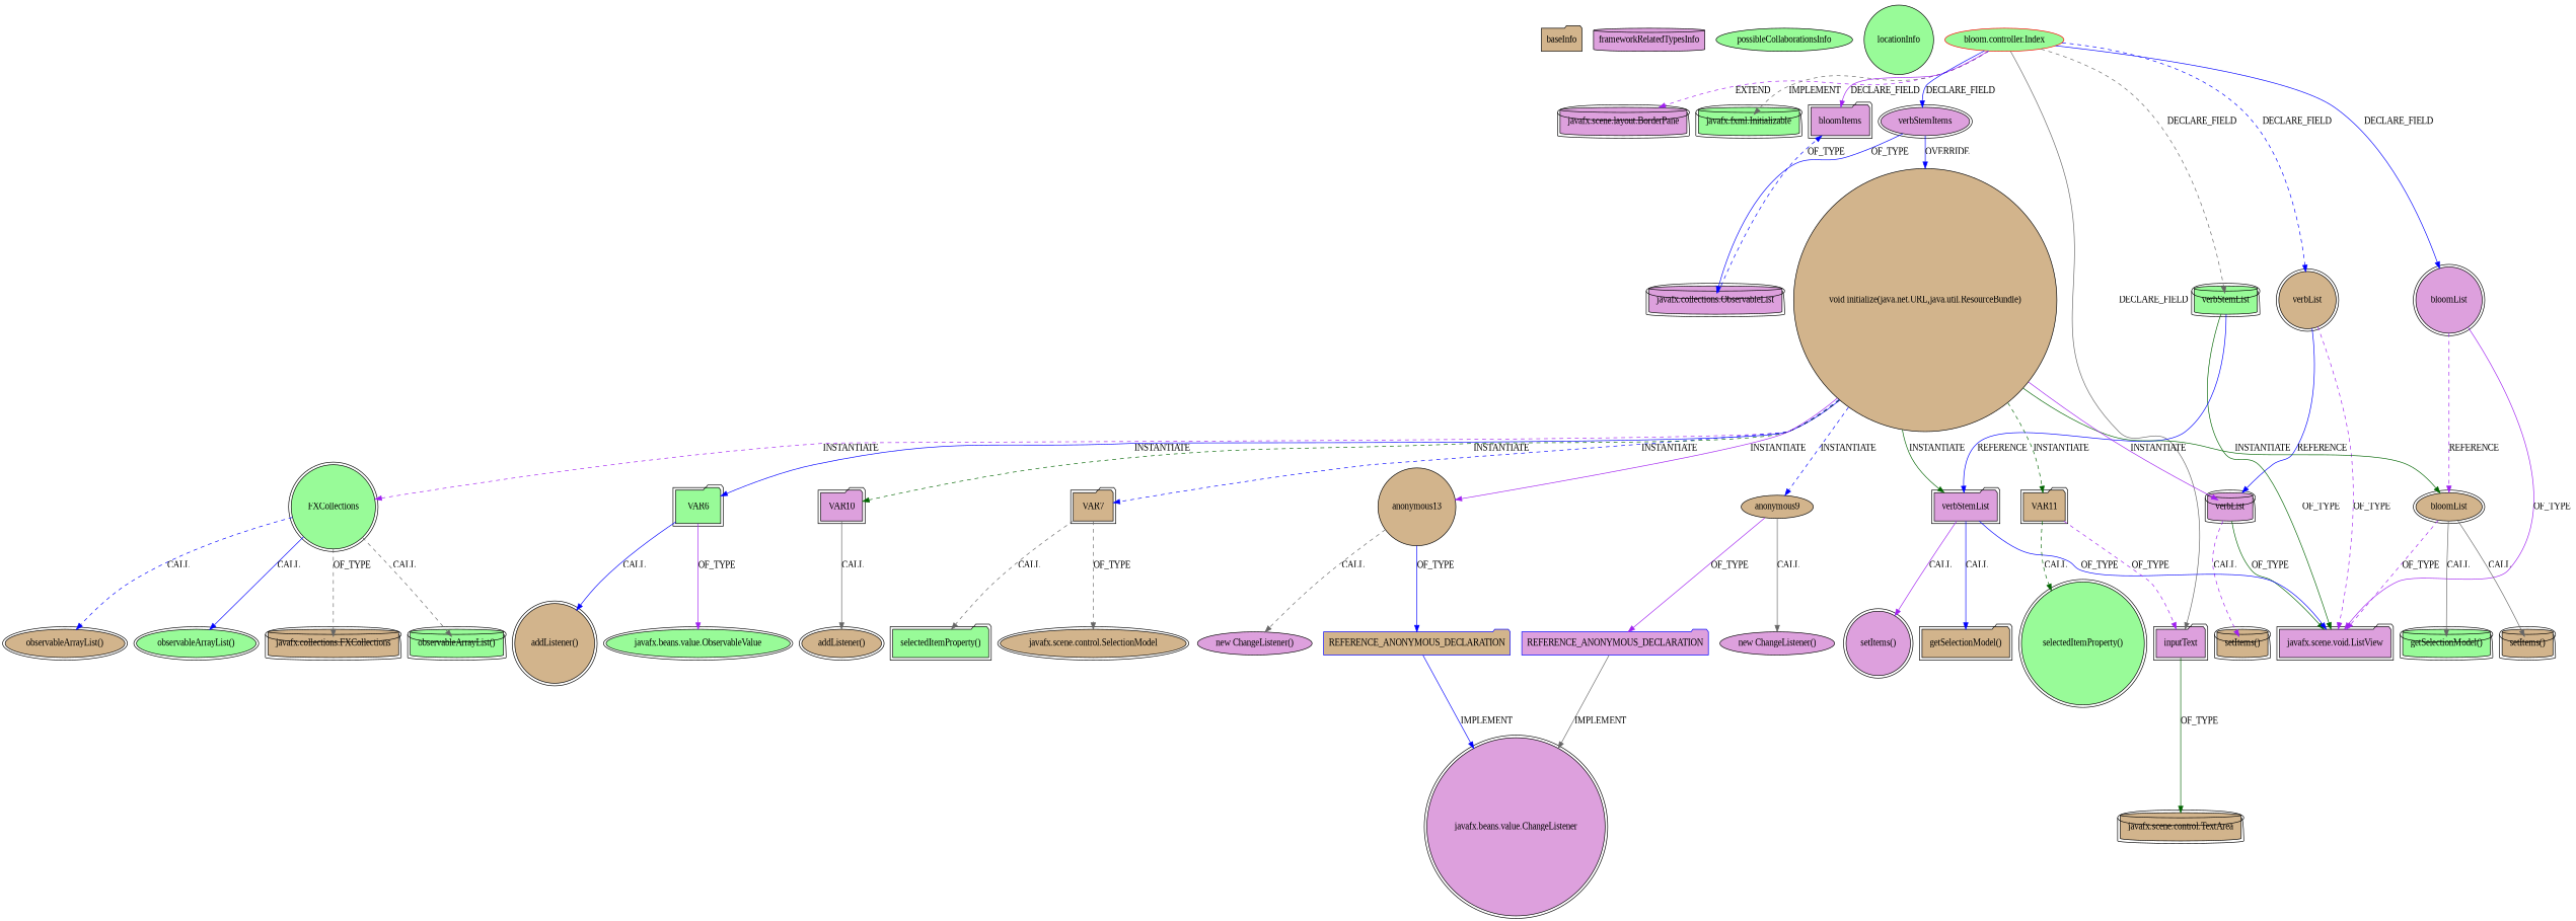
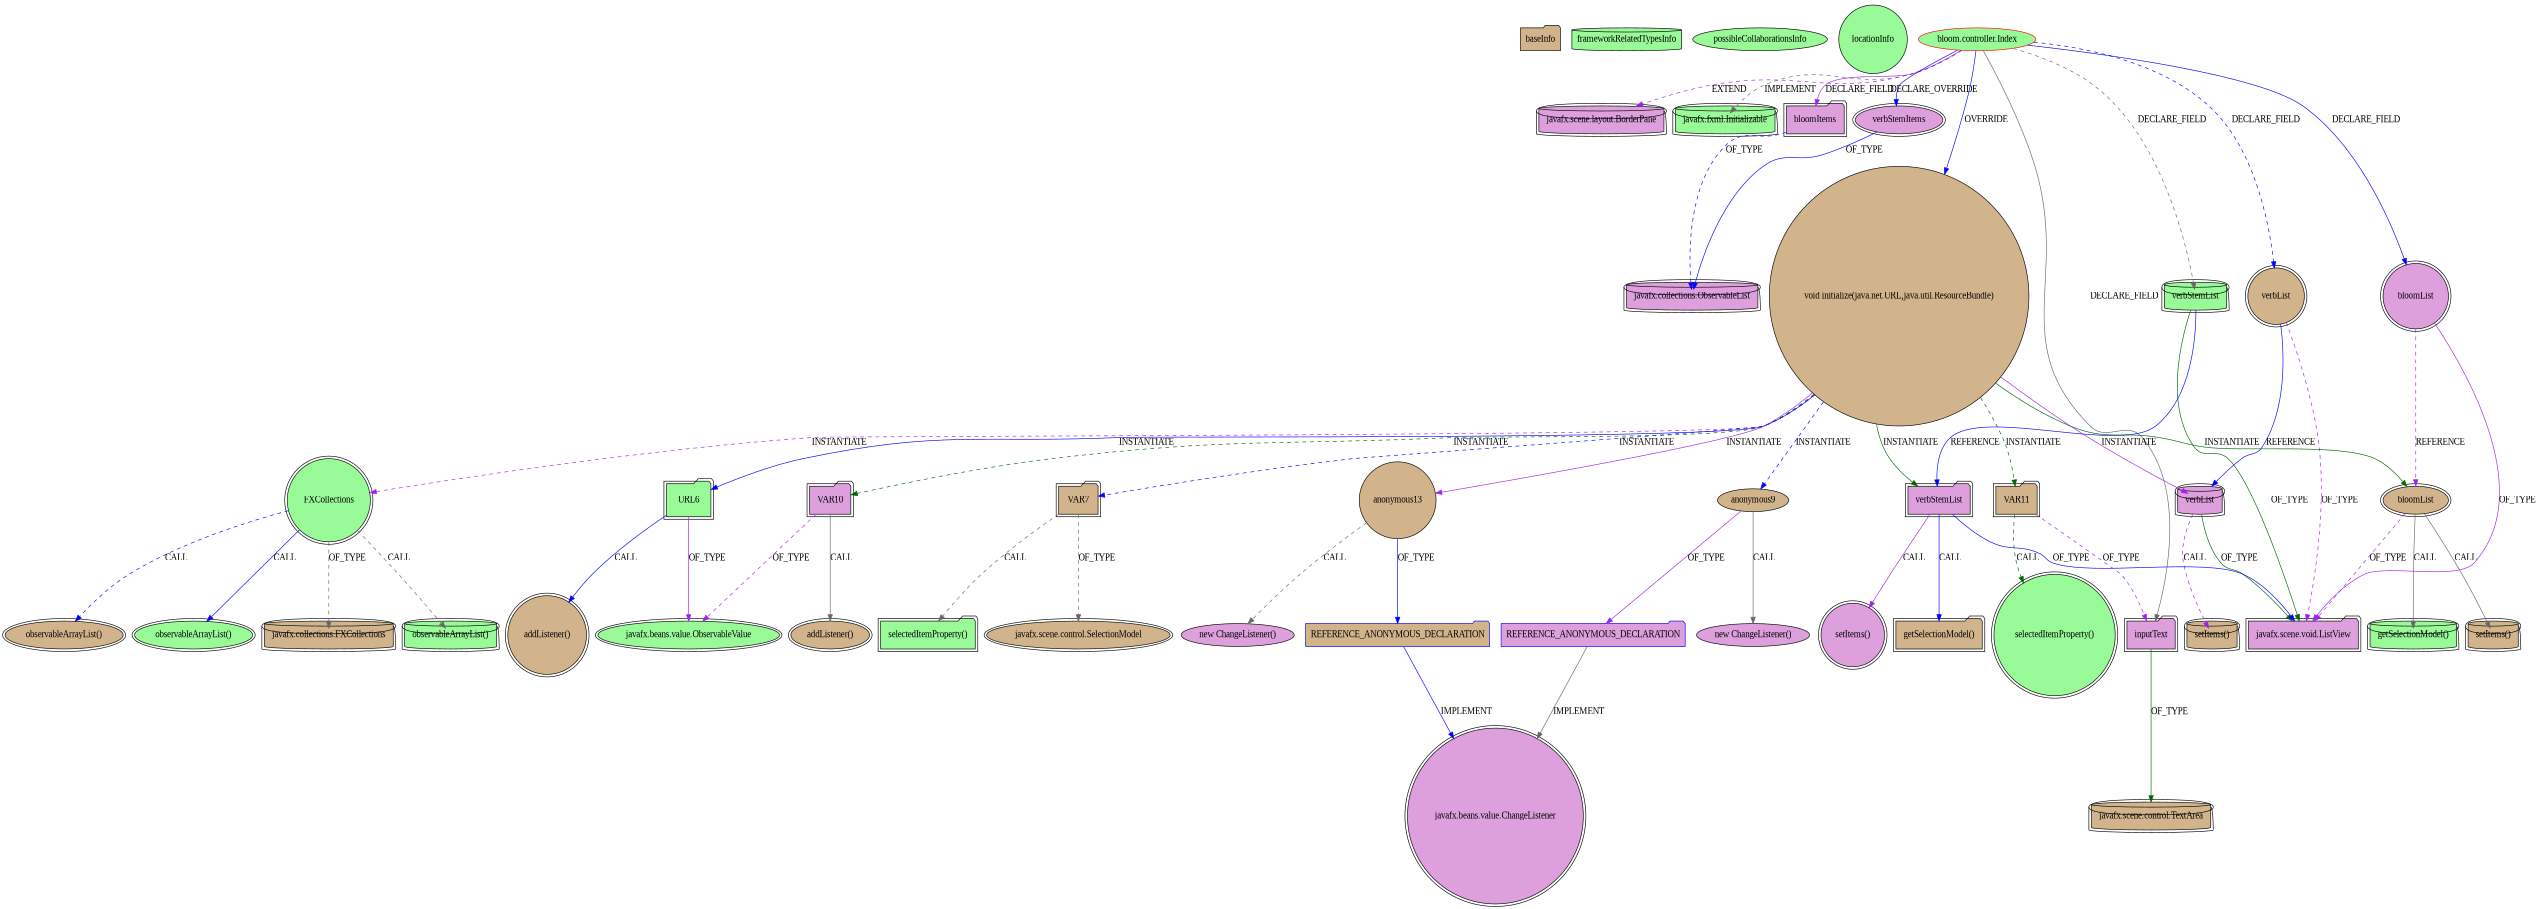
  digraph {
    fontname="Liberation Serif"
    node [fillcolor=tan fontname="Liberation Serif" shape=folder style=filled isFrameworkType=true vertexType=INSIDE_CALL peripheries=2]
    edge [color=blue fontname="Liberation Serif" style=solid]
    baseInfo [category=extension_graph graphId=3501 isAnonymous=false possibleRelation=true isFrameworkType="" vertexType="" peripheries=""]
-   frameworkRelatedTypesInfo [0="javafx.scene.layout.BorderPane" 1="javafx.fxml.Initializable" fillcolor=plum shape=cylinder isFrameworkType="" vertexType="" peripheries=""]
+   frameworkRelatedTypesInfo [0="javafx.scene.layout.BorderPane" 1="javafx.fxml.Initializable" fillcolor=palegreen shape=cylinder isFrameworkType="" vertexType="" peripheries=""]
    possibleCollaborationsInfo [0="3501~OVERRIDING_METHOD_DECLARATION-INSTANTIATION-~javafx.scene.layout.BorderPane javafx.fxml.Initializable ~javafx.beans.value.ChangeListener ~false~true" fillcolor=palegreen shape=ellipse isFrameworkType="" vertexType="" peripheries=""]
    locationInfo [contextSignature=Index filePath="/lusv-bloom/bloom-master/src/bloom/controller/Index.java" fillcolor=palegreen graphId=3501 projectName="lusv-bloom" shape=circle isFrameworkType="" vertexType="" peripheries=""]
    n5 [color=red fillcolor=palegreen isFrameworkType=false label="bloom.controller.Index" shape=ellipse vertexType=ROOT_CLIENT_CLASS_DECLARATION peripheries=""]
    n6 [fillcolor=plum label="javafx.scene.layout.BorderPane" shape=cylinder vertexType=FRAMEWORK_CLASS_TYPE]
    n7 [fillcolor=palegreen label="javafx.fxml.Initializable" shape=cylinder vertexType=FRAMEWORK_INTERFACE_TYPE]
    n8 [fillcolor=plum label=bloomItems vertexType=FIELD_DECLARATION]
    n9 [fillcolor=plum label=bloomList shape=circle vertexType=FIELD_DECLARATION]
    n10 [fillcolor=plum label=inputText vertexType=FIELD_DECLARATION]
    n11 [label=verbList shape=circle vertexType=FIELD_DECLARATION]
    n12 [fillcolor=plum label=verbStemItems shape=ellipse vertexType=FIELD_DECLARATION]
    n13 [fillcolor=palegreen label=verbStemList shape=cylinder vertexType=FIELD_DECLARATION]
    n14 [isFrameworkType=false label="void initialize(java.net.URL,java.util.ResourceBundle)" shape=circle vertexType=OVERRIDING_METHOD_DECLARATION peripheries=""]
    n15 [fillcolor=plum label="javafx.collections.ObservableList" shape=cylinder vertexType=FRAMEWORK_INTERFACE_TYPE]
    n16 [fillcolor=plum label="javafx.scene.void.ListView" vertexType=FRAMEWORK_CLASS_TYPE]
    n17 [label=bloomList shape=ellipse vertexType=VARIABLE_EXPRESION]
    n18 [label="javafx.scene.control.TextArea" shape=cylinder vertexType=FRAMEWORK_CLASS_TYPE]
    n19 [fillcolor=plum label=verbList shape=cylinder vertexType=VARIABLE_EXPRESION]
    n20 [fillcolor=plum label=verbStemList vertexType=VARIABLE_EXPRESION]
    n21 [fillcolor=palegreen label=FXCollections shape=circle vertexType=VARIABLE_EXPRESION]
-   n22 [fillcolor=palegreen label=VAR6 vertexType=VARIABLE_EXPRESION]
+   n22 [fillcolor=palegreen label=URL6 vertexType=VARIABLE_EXPRESION]
    n23 [label=VAR7 vertexType=VARIABLE_EXPRESION]
    n24 [isFrameworkType=false label=anonymous9 shape=ellipse vertexType=VARIABLE_EXPRESION peripheries=""]
    n25 [fillcolor=plum label=VAR10 vertexType=VARIABLE_EXPRESION]
    n26 [label=VAR11 vertexType=VARIABLE_EXPRESION]
    n27 [isFrameworkType=false label=anonymous13 shape=circle vertexType=VARIABLE_EXPRESION peripheries=""]
    n28 [label="setItems()" shape=cylinder]
    n29 [fillcolor=palegreen label="getSelectionModel()" shape=cylinder]
    n30 [label="setItems()" shape=cylinder]
    n31 [fillcolor=plum label="setItems()" shape=circle]
    n32 [label="getSelectionModel()"]
    n33 [label="javafx.collections.FXCollections" shape=cylinder vertexType=FRAMEWORK_CLASS_TYPE]
    n34 [fillcolor=palegreen label="observableArrayList()" shape=cylinder]
    n35 [label="observableArrayList()" shape=ellipse]
    n36 [fillcolor=palegreen label="observableArrayList()" shape=ellipse]
    n37 [fillcolor=palegreen label="javafx.beans.value.ObservableValue" shape=ellipse vertexType=FRAMEWORK_INTERFACE_TYPE]
    n38 [label="addListener()" shape=circle]
    n39 [label="javafx.scene.control.SelectionModel" shape=ellipse vertexType=FRAMEWORK_CLASS_TYPE]
    n40 [fillcolor=palegreen label="selectedItemProperty()"]
    n41 [color=blue fillcolor=plum isFrameworkType=false label=REFERENCE_ANONYMOUS_DECLARATION vertexType=REFERENCE_ANONYMOUS_DECLARATION peripheries=""]
    n42 [fillcolor=plum isFrameworkType=false label="new ChangeListener()" shape=ellipse vertexType=CONSTRUCTOR_CALL peripheries=""]
    n43 [label="addListener()" shape=ellipse]
    n44 [fillcolor=palegreen label="selectedItemProperty()" shape=circle]
    n45 [color=blue isFrameworkType=false label=REFERENCE_ANONYMOUS_DECLARATION vertexType=REFERENCE_ANONYMOUS_DECLARATION peripheries=""]
    n46 [fillcolor=plum isFrameworkType=false label="new ChangeListener()" shape=ellipse vertexType=CONSTRUCTOR_CALL peripheries=""]
    n47 [fillcolor=plum label="javafx.beans.value.ChangeListener" shape=circle vertexType=FRAMEWORK_INTERFACE_TYPE]
    n5 -> n6 [color=purple label=EXTEND style=dashed]
    n5 -> n7 [color=gray40 label=IMPLEMENT style=dashed]
    n5 -> n8 [color=purple label=DECLARE_FIELD]
    n5 -> n9 [label=DECLARE_FIELD]
    n5 -> n10 [color=gray40 label=DECLARE_FIELD]
    n5 -> n11 [label=DECLARE_FIELD style=dashed]
-   n5 -> n12 [label=DECLARE_FIELD]
+   n5 -> n12 [label=DECLARE_OVERRIDE]
    n5 -> n13 [color=gray40 label=DECLARE_FIELD style=dashed]
-   n12 -> n14 [label=OVERRIDE]
-   n15 -> n8 [label=OF_TYPE style=dashed]
+   n5 -> n14 [label=OVERRIDE]
+   n8 -> n15 [label=OF_TYPE style=dashed]
    n9 -> n16 [color=purple label=OF_TYPE]
    n9 -> n17 [color=purple label=REFERENCE style=dashed]
    n10 -> n18 [color=darkgreen label=OF_TYPE]
    n11 -> n16 [color=purple label=OF_TYPE style=dashed]
    n11 -> n19 [label=REFERENCE]
    n12 -> n15 [label=OF_TYPE]
    n13 -> n16 [color=darkgreen label=OF_TYPE]
    n13 -> n20 [label=REFERENCE]
    n14 -> n17 [color=darkgreen label=INSTANTIATE]
    n14 -> n19 [color=purple label=INSTANTIATE]
    n14 -> n20 [color=darkgreen label=INSTANTIATE]
    n14 -> n21 [color=purple label=INSTANTIATE style=dashed]
    n14 -> n22 [label=INSTANTIATE]
    n14 -> n23 [label=INSTANTIATE style=dashed]
    n14 -> n24 [label=INSTANTIATE style=dashed]
    n14 -> n25 [color=darkgreen label=INSTANTIATE style=dashed]
    n14 -> n26 [color=darkgreen label=INSTANTIATE style=dashed]
    n14 -> n27 [color=purple label=INSTANTIATE]
    n17 -> n16 [color=purple label=OF_TYPE style=dashed]
    n17 -> n28 [color=gray40 label=CALL]
    n17 -> n29 [color=gray40 label=CALL]
    n19 -> n16 [color=darkgreen label=OF_TYPE]
    n19 -> n30 [color=purple label=CALL style=dashed]
    n20 -> n16 [label=OF_TYPE]
    n20 -> n31 [color=purple label=CALL]
    n20 -> n32 [label=CALL]
    n21 -> n33 [color=gray40 label=OF_TYPE style=dashed]
    n21 -> n34 [color=gray40 label=CALL style=dashed]
    n21 -> n35 [label=CALL style=dashed]
    n21 -> n36 [label=CALL]
    n22 -> n37 [color=purple label=OF_TYPE]
    n22 -> n38 [label=CALL]
    n23 -> n39 [color=gray40 label=OF_TYPE style=dashed]
    n23 -> n40 [color=gray40 label=CALL style=dashed]
    n24 -> n41 [color=purple label=OF_TYPE]
    n24 -> n42 [color=gray40 label=CALL]
+   n25 -> n37 [color=purple label=OF_TYPE style=dashed]
    n25 -> n43 [color=gray40 label=CALL]
    n26 -> n10 [color=purple label=OF_TYPE style=dashed]
    n26 -> n44 [color=darkgreen label=CALL style=dashed]
    n27 -> n45 [label=OF_TYPE]
    n27 -> n46 [color=gray40 label=CALL style=dashed]
    n41 -> n47 [color=gray40 label=IMPLEMENT]
    n45 -> n47 [label=IMPLEMENT]
  }
